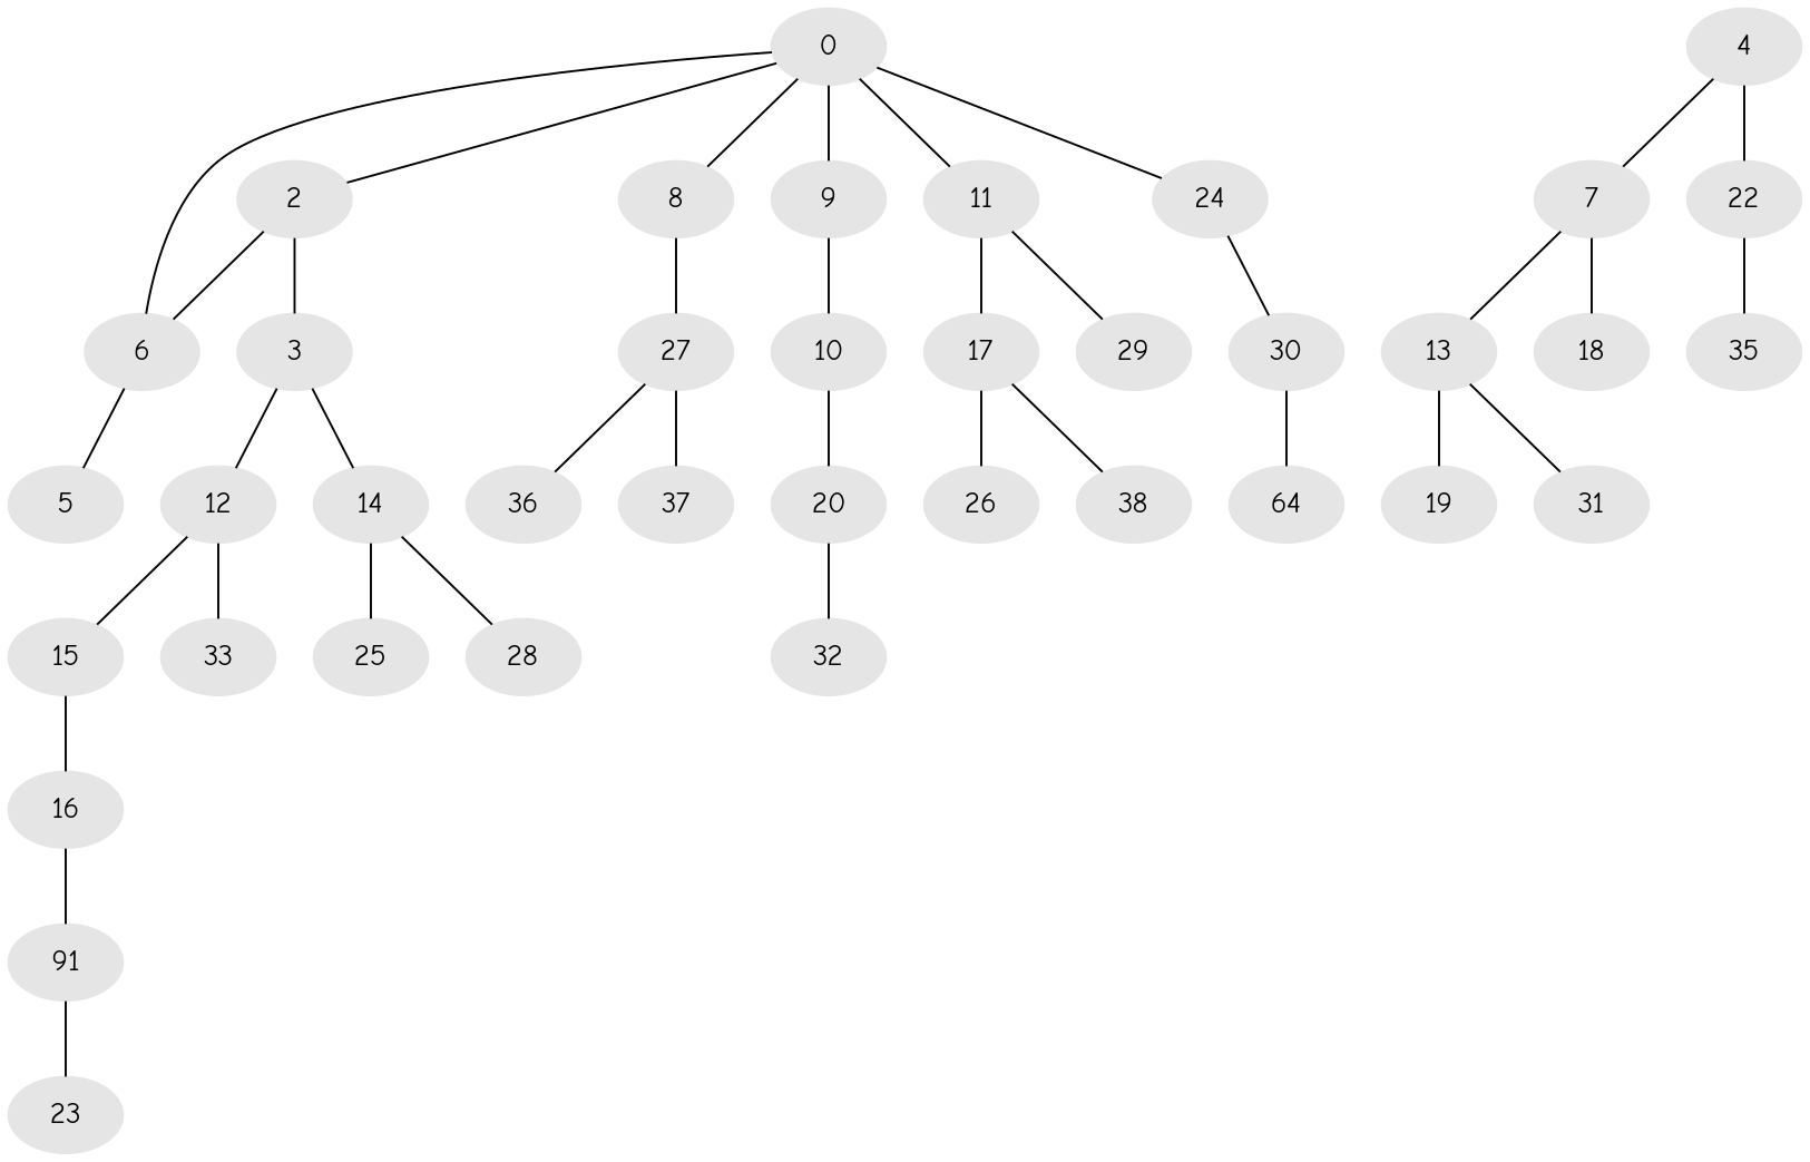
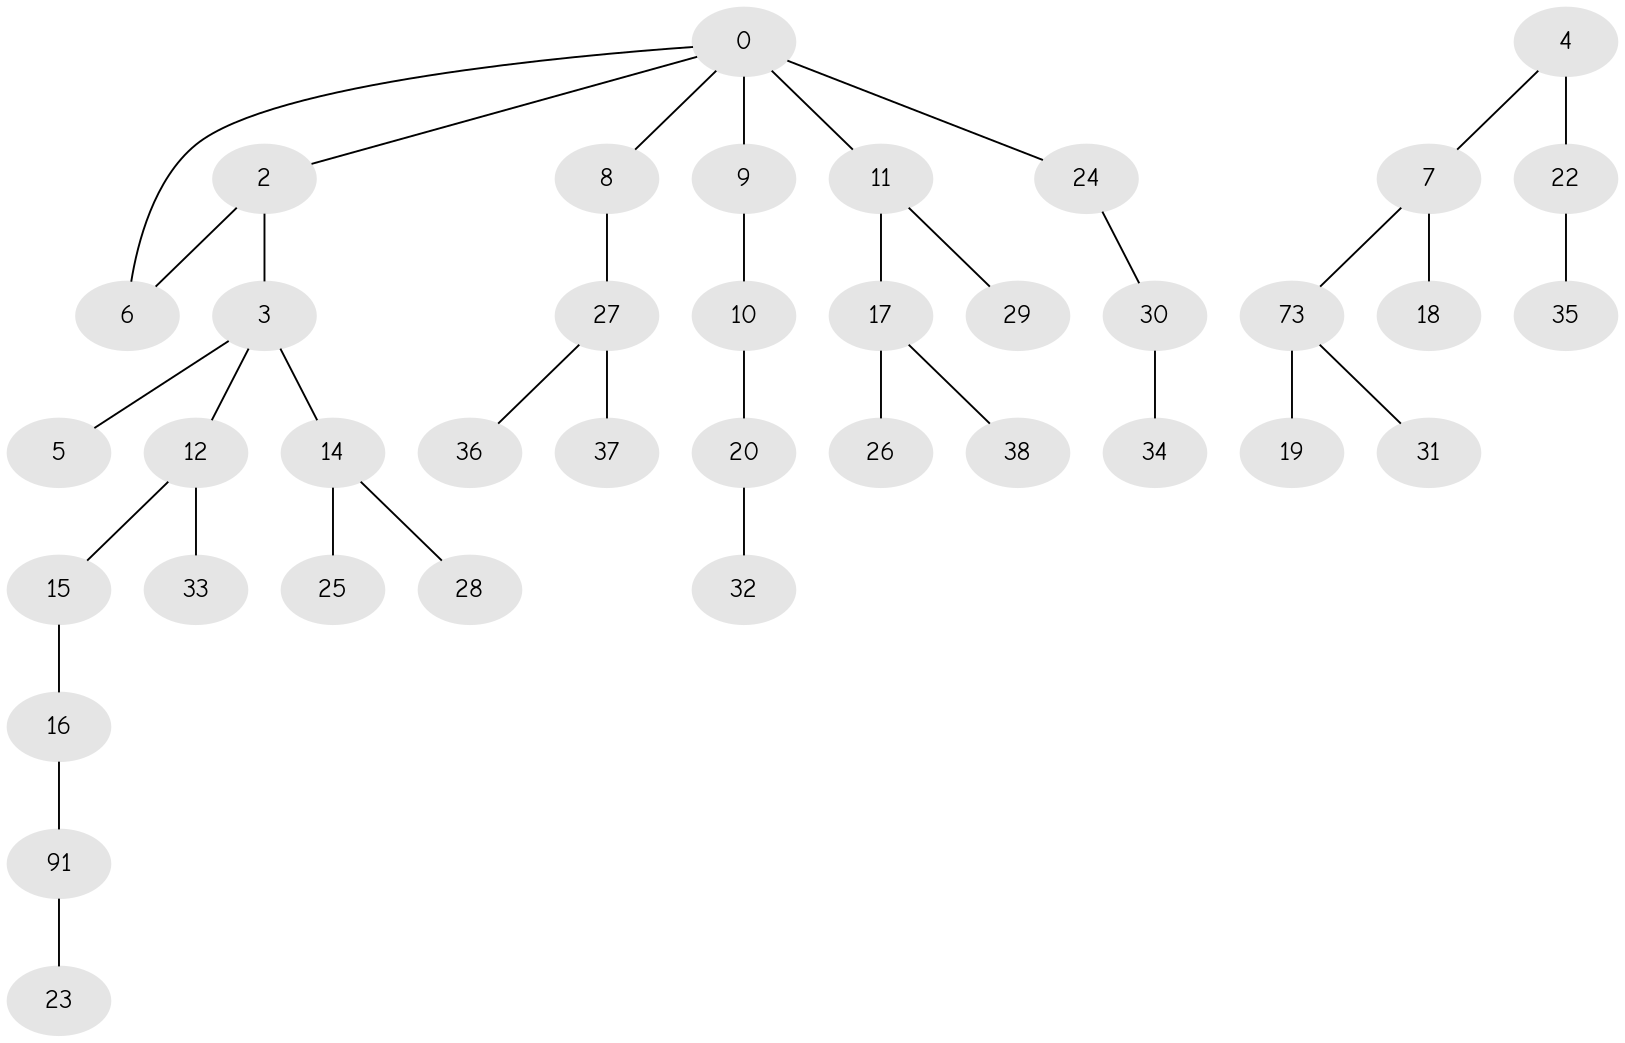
  graph {
    fontname="Comic Neue"
    node [color=gray90 fontname="Comic Neue" style=filled]
    edge [fontname="Comic Neue" weight=1.0]
    n1 [label=0]
    2
    6
    8
    9
    11
    24
    3
    27
    10
    17
    29
    30
    5
    12
    14
    4
    7
    22
    15
    33
    25
    28
-   13
+   13 [label=73]
    18
    35
    19
    31
    36
    37
    20
    32
    26
    38
    16
    n36 [label=91]
    23
-   34 [label=64]
+   34
    n1 -- 2
    n1 -- 6
    n1 -- 8
    n1 -- 9 [weight=2.0]
    n1 -- 11
    n1 -- 24
    2 -- 6
    2 -- 3
    8 -- 27
    9 -- 10
    11 -- 17
    11 -- 29
    24 -- 30
-   6 -- 5
+   3 -- 5
    3 -- 12
    3 -- 14
    27 -- 36
    27 -- 37
    10 -- 20
    17 -- 26
    17 -- 38
    30 -- 34
    12 -- 15 [weight=2.0]
    12 -- 33
    14 -- 25 [weight=2.0]
    14 -- 28
    4 -- 7
    4 -- 22 [weight=2.0]
    7 -- 13
    7 -- 18
    22 -- 35
    15 -- 16
    13 -- 19 [weight=2.0]
    13 -- 31
    20 -- 32
    16 -- n36
    n36 -- 23
  }
